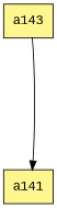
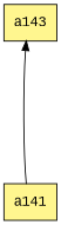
  digraph {
    rankdir=BT
    ranksep=2.0
    fontname="Liberation Mono"
    node [fillcolor=khaki1 shape=record style=filled fontname="Liberation Mono"]
    n1 [label="{a141}"]
    n2 [label="{a143}"]
-   n2 -> n1 [fontname="Liberation Mono"]
+   n1 -> n2 [fontname="Liberation Mono"]
  }
